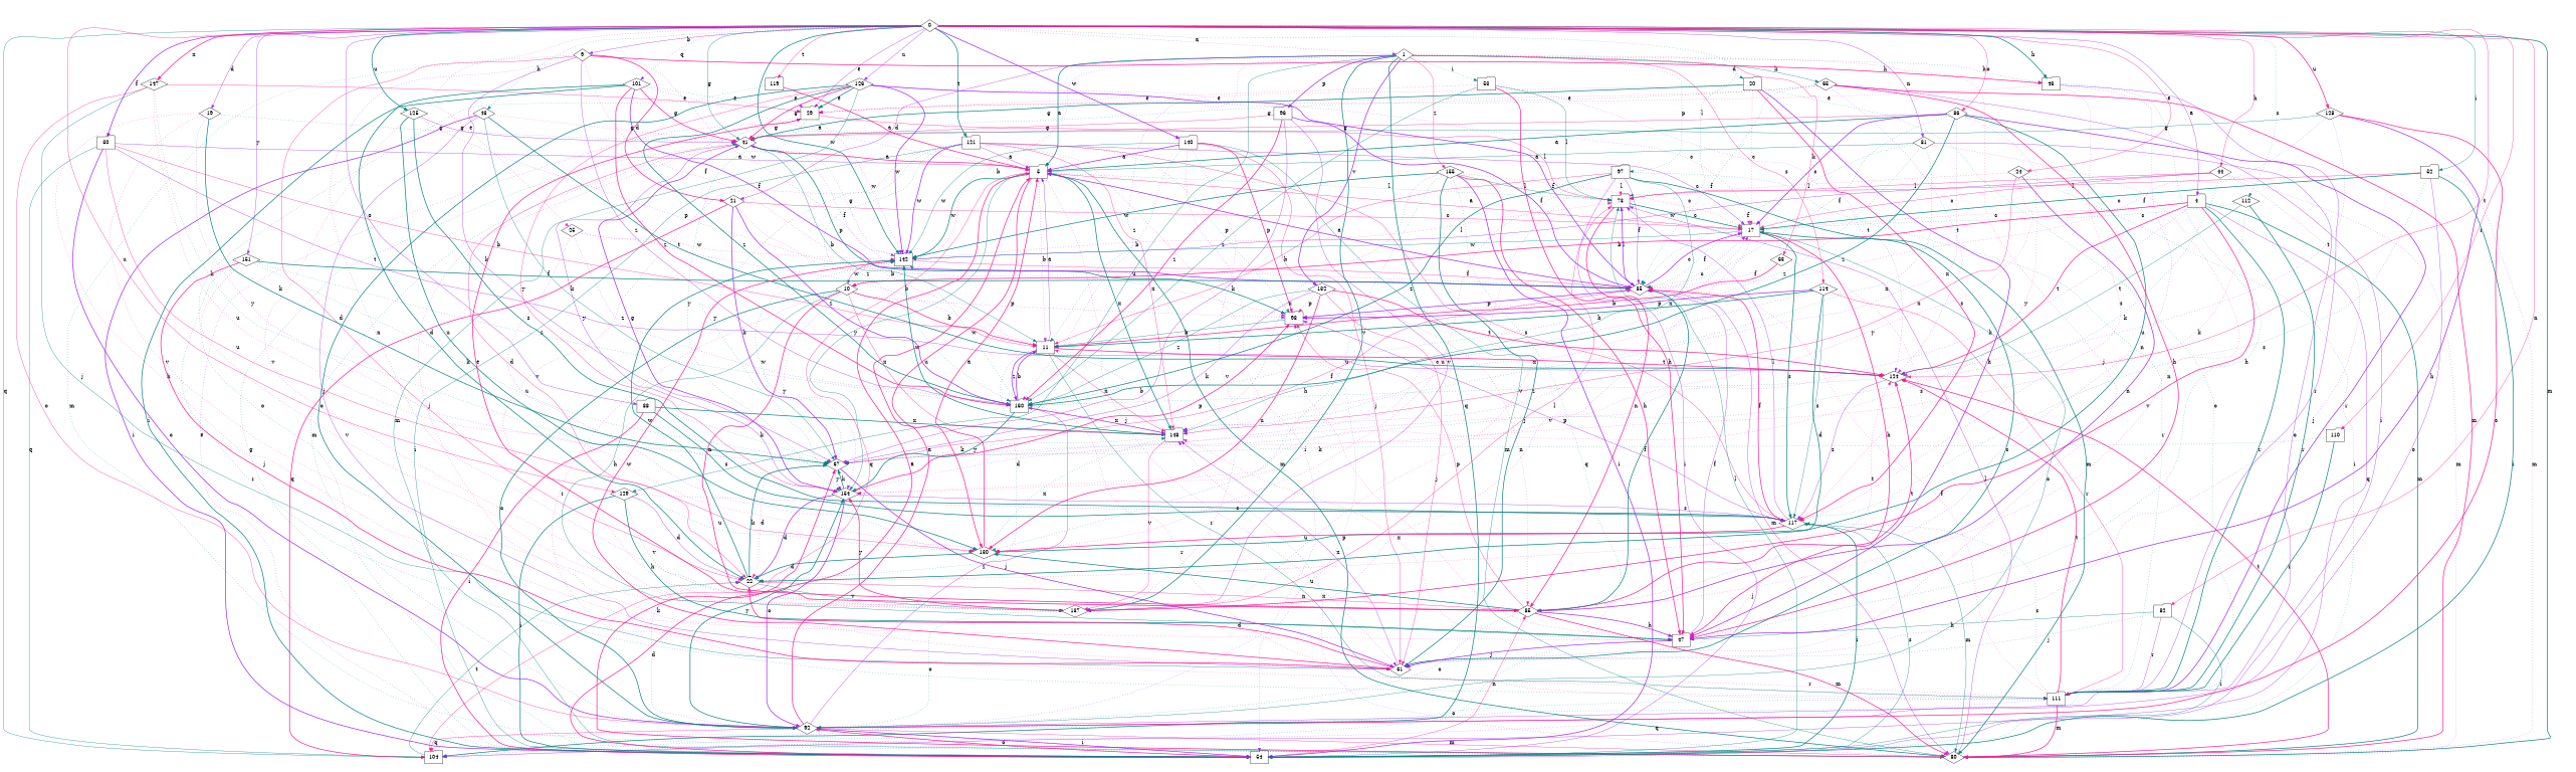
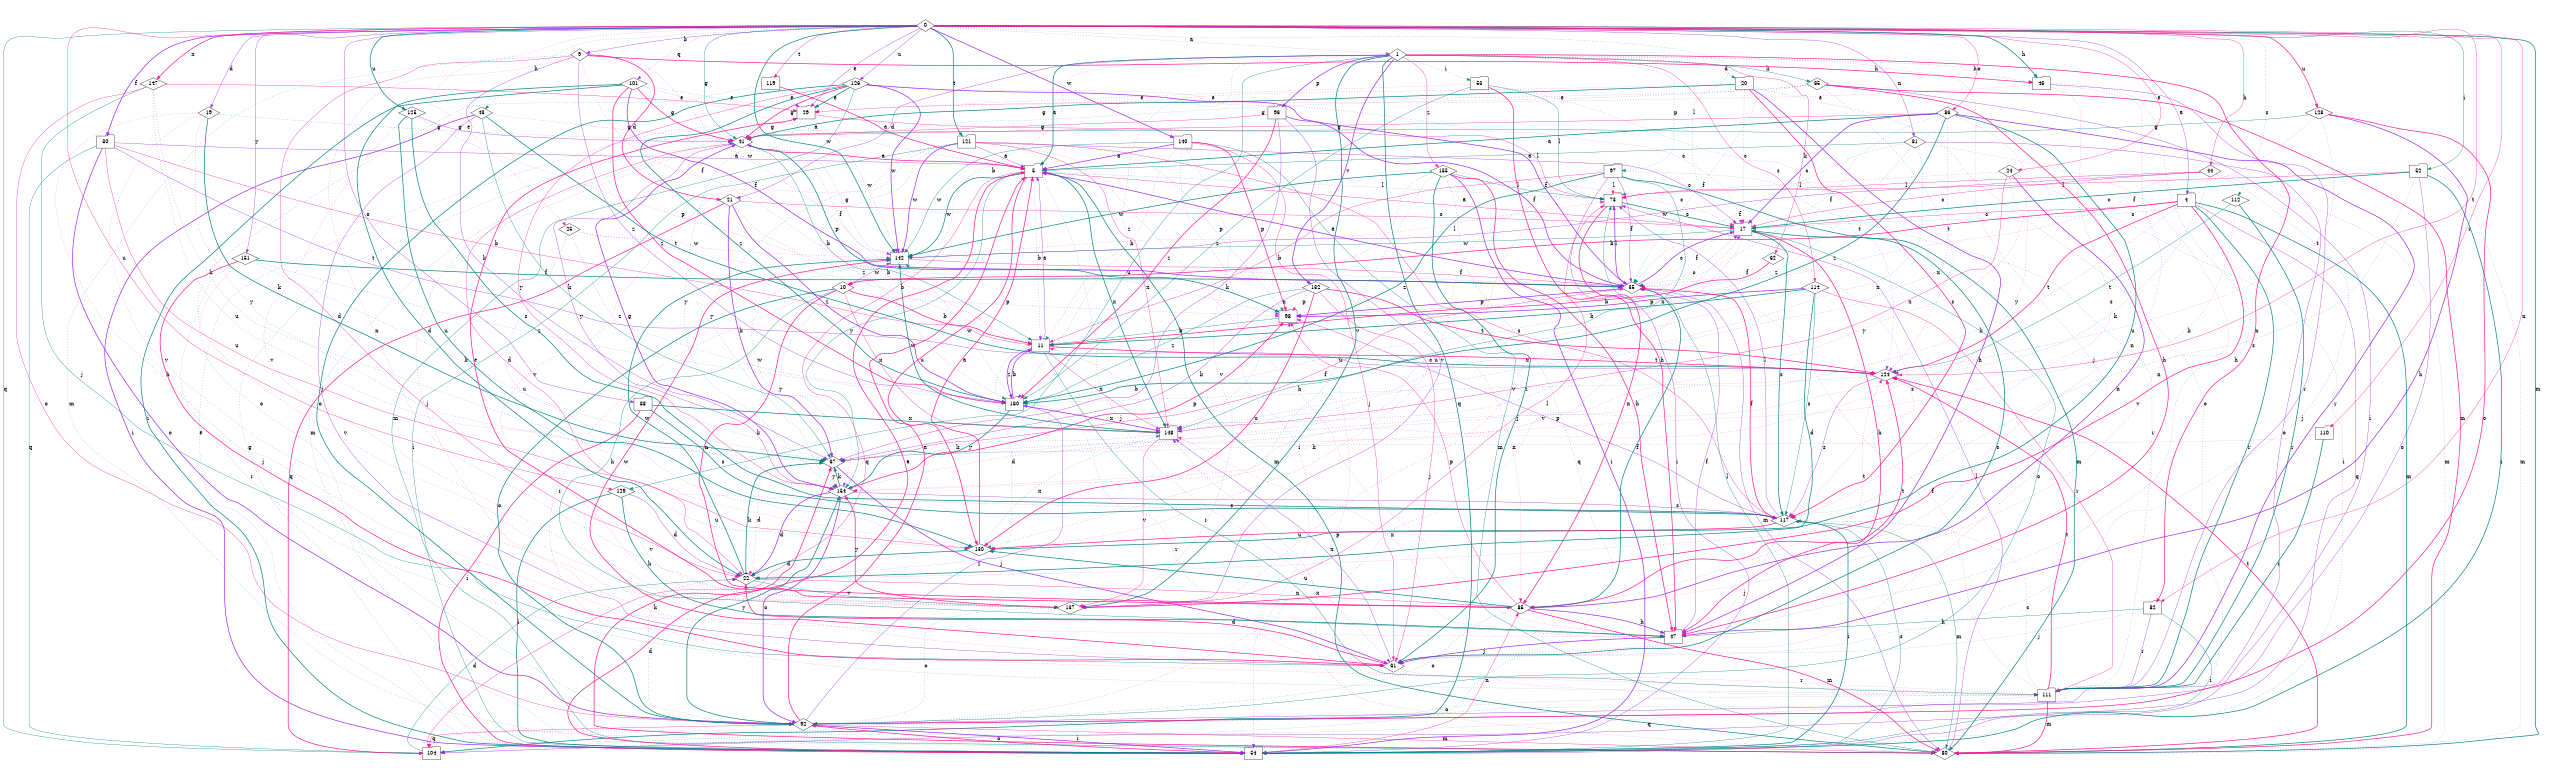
  strict digraph {
    node [shape=diamond]
    edge [color=teal style=dotted]
    0
    1
    4 [shape=folder]
    9
    19
    24
    25
    29 [shape=folder]
    30 [shape=folder]
    41
    43
    44
    46 [shape=folder]
    52 [shape=folder]
    73 [shape=folder]
    80
    81
    82 [shape=folder]
    86
    88 [shape=folder]
    101
    104 [shape=folder]
    110 [shape=folder]
    112
    119 [shape=folder]
    121 [shape=folder]
    124
    125
    126
    128
    129
    140 [shape=folder]
    142 [shape=folder]
    147
    151
    5 [shape=folder]
    10
    20 [shape=folder]
    21
    53 [shape=folder]
    61
-   62 [label=63]
+   62
    65
    96 [shape=folder]
    97 [shape=folder]
    114
    132
    137
    155
    160 [shape=folder]
    17 [shape=folder]
    67
    111 [shape=folder]
    22
    35
    85
    154
    47 [shape=folder]
    148 [shape=folder]
    54 [shape=folder]
    11 [shape=folder]
    130
    92
    98 [shape=folder]
    117
    0 -> 1 [color=purple label=a]
    0 -> 4 [color=purple label=a style=solid]
    0 -> 9 [color=purple label=b style=solid]
    0 -> 19 [color=purple label=d style=solid]
    0 -> 24 [color=deeppink label=e style=solid]
    0 -> 25 [color=deeppink label=e]
    0 -> 29 [color=purple label=e style=solid]
    0 -> 30 [color=purple label=f style=bold]
    0 -> 41 [label=g style=solid]
    0 -> 43 [label=h]
    0 -> 44 [color=deeppink label=h style=solid]
    0 -> 46 [label=h style=bold]
    0 -> 52 [label=i style=solid]
    0 -> 73 [label=l]
    0 -> 80 [label=m style=bold]
    0 -> 81 [color=purple label=n style=solid]
    0 -> 82 [color=deeppink label=n style=solid]
    0 -> 86 [color=deeppink label=o style=solid]
    0 -> 88 [color=purple label=o style=solid]
    0 -> 101 [color=purple label=q]
    0 -> 104 [label=q style=solid]
    0 -> 110 [color=deeppink label=r style=solid]
    0 -> 112 [label=s]
    0 -> 119 [color=deeppink label=t style=solid]
    0 -> 121 [label=t style=bold]
    0 -> 124 [color=deeppink label=t style=solid]
    0 -> 125 [label=u style=bold]
    0 -> 126 [color=purple label=u style=solid]
    0 -> 128 [color=deeppink label=u style=bold]
    0 -> 129 [color=deeppink label=u style=solid]
    0 -> 140 [color=purple label=w style=bold]
    0 -> 142 [label=w style=bold]
    0 -> 147 [color=deeppink label=x style=bold]
    0 -> 151 [color=purple label=y style=solid]
    1 -> 46 [label=h]
+   1 -> 82 [color=deeppink label=n style=bold]
    1 -> 104 [label=q style=bold]
    1 -> 129 [label=u style=solid]
    1 -> 5 [label=a style=bold]
    1 -> 10 [color=deeppink label=b]
    1 -> 20 [label=d]
    1 -> 21 [color=purple label=d style=solid]
    1 -> 53 [label=i]
    1 -> 61 [color=deeppink label=j]
    1 -> 62 [color=deeppink label=k style=solid]
    1 -> 65 [label=k style=solid]
    1 -> 96 [color=purple label=p style=bold]
    1 -> 97 [label=p]
    1 -> 114 [color=deeppink label=s style=solid]
    1 -> 132 [color=purple label=v style=bold]
    1 -> 137 [label=v style=bold]
    1 -> 155 [color=deeppink label=z style=solid]
    1 -> 160 [color=purple label=z]
    4 -> 80 [label=m style=bold]
    4 -> 104 [color=purple label=q style=solid]
    4 -> 124 [color=deeppink label=t style=bold]
    4 -> 10 [color=deeppink label=b style=bold]
    4 -> 137 [color=deeppink label=v style=bold]
-   4 -> 17 [color=deeppink label=c]
+   4 -> 17 [color=deeppink label=c style=solid]
    4 -> 67 [color=purple label=k]
    4 -> 111 [label=r style=bold]
    9 -> 46 [color=deeppink label=h style=bold]
    9 -> 80 [label=m]
    9 -> 142 [color=purple label=w]
    9 -> 21 [color=deeppink label=d style=bold]
    9 -> 160 [color=purple label=z style=solid]
    9 -> 67 [color=purple label=k style=solid]
    9 -> 22 [color=deeppink label=d style=solid]
    9 -> 35 [color=deeppink label=f]
    9 -> 85 [color=purple label=n]
    19 -> 41 [label=g]
    19 -> 137 [color=deeppink label=v]
    19 -> 67 [label=k style=bold]
    19 -> 154 [color=purple label=y]
    19 -> 47 [color=deeppink label=h]
    24 -> 73 [color=deeppink label=l]
    24 -> 85 [color=purple label=n style=bold]
    24 -> 154 [color=deeppink label=y]
    24 -> 148 [color=deeppink label=x style=solid]
    24 -> 54 [label=i]
    25 -> 142 [color=deeppink label=w]
    25 -> 160 [color=purple label=z]
    25 -> 11 [color=purple label=b]
    25 -> 130 [color=purple label=u]
    29 -> 41 [color=deeppink label=g]
    29 -> 73 [color=deeppink label=l style=solid]
    29 -> 80 [label=m]
    29 -> 142 [color=purple label=w]
    29 -> 154 [label=y]
    30 -> 104 [label=q style=solid]
    30 -> 124 [color=purple label=t style=solid]
    30 -> 5 [color=purple label=a style=solid]
    30 -> 11 [color=deeppink label=b style=solid]
    30 -> 130 [color=deeppink label=u style=solid]
    30 -> 92 [color=purple label=o style=bold]
    41 -> 5 [color=deeppink label=a style=bold]
    41 -> 61 [color=deeppink label=j]
    41 -> 22 [color=deeppink label=d style=solid]
    41 -> 35 [color=purple label=f]
    41 -> 154 [color=purple label=y style=solid]
    41 -> 11 [label=b style=solid]
    41 -> 98 [label=p style=bold]
    43 -> 41 [color=deeppink label=g]
    43 -> 124 [label=t style=bold]
    43 -> 61 [color=purple label=j style=solid]
    43 -> 67 [label=k style=solid]
    43 -> 54 [color=purple label=i style=bold]
    44 -> 73 [color=deeppink label=l style=solid]
    44 -> 80 [color=purple label=m]
    44 -> 142 [color=purple label=w style=solid]
    44 -> 61 [color=purple label=j]
    44 -> 17 [color=deeppink label=c style=solid]
    44 -> 67 [label=k]
    46 -> 29 [color=deeppink label=e]
    46 -> 111 [color=purple label=r style=solid]
    46 -> 85 [color=purple label=n]
    46 -> 47 [label=h]
    46 -> 117 [color=deeppink label=s]
    52 -> 73 [color=deeppink label=l style=solid]
    52 -> 80 [color=purple label=m]
    52 -> 17 [label=c style=bold]
    52 -> 54 [label=i style=bold]
    52 -> 92 [color=purple label=o style=solid]
    52 -> 117 [label=s]
    73 -> 17 [label=c style=bold]
    73 -> 85 [color=deeppink label=n style=bold]
    80 -> 73 [color=purple label=l style=solid]
    80 -> 124 [color=deeppink label=t style=bold]
    80 -> 67 [color=deeppink label=k style=bold]
    80 -> 148 [color=purple label=x]
    81 -> 5 [label=a style=solid]
    81 -> 160 [label=z]
    81 -> 35 [label=f]
    81 -> 85 [color=deeppink label=n]
    81 -> 148 [label=x]
    81 -> 92 [color=purple label=o style=solid]
    82 -> 61 [label=j]
    82 -> 111 [color=purple label=r style=solid]
    82 -> 47 [label=h style=solid]
    82 -> 54 [label=i style=solid]
    86 -> 41 [color=deeppink label=g style=solid]
    86 -> 5 [label=a style=bold]
    86 -> 160 [label=z style=bold]
    86 -> 17 [color=purple label=c style=bold]
    86 -> 111 [color=purple label=r style=bold]
    86 -> 35 [label=f]
    86 -> 154 [color=deeppink label=y]
    86 -> 148 [color=purple label=x]
    86 -> 130 [label=u style=bold]
    88 -> 67 [label=k]
    88 -> 148 [label=x style=bold]
    88 -> 54 [color=deeppink label=i style=bold]
    88 -> 117 [label=s style=bold]
    101 -> 29 [label=e]
    101 -> 41 [color=deeppink label=g style=bold]
    101 -> 5 [color=purple label=a]
    101 -> 160 [color=deeppink label=z style=bold]
    101 -> 22 [label=d style=bold]
    101 -> 35 [color=purple label=f style=bold]
    101 -> 54 [label=i style=bold]
-   104 -> 22 [label=t style=solid]
+   104 -> 22 [label=d style=solid]
    104 -> 98 [color=purple label=p]
    110 -> 67 [label=k]
    110 -> 111 [label=r style=bold]
    112 -> 124 [label=t style=solid]
    112 -> 17 [label=c]
    112 -> 67 [color=deeppink label=k]
    112 -> 111 [label=r style=bold]
    119 -> 29 [color=purple label=e]
    119 -> 5 [color=deeppink label=a style=bold]
    119 -> 92 [label=o]
    121 -> 142 [color=purple label=w style=bold]
    121 -> 5 [color=purple label=a style=solid]
    121 -> 137 [color=deeppink label=v]
    121 -> 160 [label=z]
    121 -> 17 [color=purple label=c style=solid]
    121 -> 154 [label=y]
    121 -> 47 [color=deeppink label=h]
    121 -> 148 [color=deeppink label=x style=solid]
    121 -> 54 [label=i style=solid]
    121 -> 98 [label=p]
    121 -> 117 [color=deeppink label=s style=solid]
    124 -> 160 [label=z]
    124 -> 117 [color=purple label=s style=solid]
    125 -> 41 [color=purple label=g style=solid]
    125 -> 137 [color=deeppink label=v]
    125 -> 130 [label=u style=bold]
    125 -> 98 [color=purple label=p]
    125 -> 117 [label=s style=bold]
    126 -> 29 [label=e style=bold]
    126 -> 41 [color=deeppink label=g style=bold]
    126 -> 80 [label=m style=solid]
    126 -> 142 [color=purple label=w style=bold]
    126 -> 160 [label=z style=bold]
    126 -> 17 [color=purple label=c]
    126 -> 35 [color=purple label=f style=bold]
    126 -> 154 [color=deeppink label=y style=solid]
    126 -> 92 [label=o style=bold]
    128 -> 41 [label=g style=solid]
    128 -> 124 [color=purple label=t]
    128 -> 35 [color=purple label=f]
    128 -> 47 [color=purple label=h style=bold]
    128 -> 92 [color=deeppink label=o style=bold]
    129 -> 137 [label=v]
    129 -> 22 [color=purple label=d style=solid]
    129 -> 47 [label=h style=bold]
    129 -> 54 [label=i style=bold]
    129 -> 130 [label=u]
    129 -> 117 [color=purple label=s]
    140 -> 80 [label=m style=solid]
    140 -> 142 [label=w style=solid]
    140 -> 5 [color=purple label=a style=bold]
    140 -> 61 [color=deeppink label=j style=solid]
    140 -> 137 [color=purple label=v]
    140 -> 54 [color=purple label=i]
    140 -> 11 [label=b]
    140 -> 98 [color=deeppink label=p style=bold]
    142 -> 41 [color=purple label=g]
    142 -> 73 [color=deeppink label=l]
    142 -> 35 [color=deeppink label=f style=solid]
    147 -> 29 [color=deeppink label=e style=solid]
    147 -> 61 [label=j style=solid]
    147 -> 67 [label=k]
    147 -> 130 [color=deeppink label=u]
    147 -> 92 [color=deeppink label=o style=solid]
    151 -> 61 [color=deeppink label=j style=bold]
    151 -> 137 [color=deeppink label=v]
    151 -> 160 [label=z]
    151 -> 67 [label=k]
    151 -> 111 [label=r]
    151 -> 35 [label=f style=bold]
    5 -> 73 [label=l]
    5 -> 80 [label=m style=bold]
    5 -> 104 [color=deeppink label=q style=solid]
    5 -> 142 [label=w style=bold]
    5 -> 61 [color=purple label=j]
    5 -> 154 [label=y style=solid]
    5 -> 148 [label=x style=bold]
    5 -> 11 [color=purple label=b]
    5 -> 130 [color=deeppink label=u style=bold]
-   142 -> 10 [color=purple label=w style=solid]
+   10 -> 142 [color=purple label=w style=solid]
    10 -> 111 [color=deeppink label=r]
    10 -> 85 [color=deeppink label=n style=bold]
    10 -> 154 [color=purple label=y]
    10 -> 47 [label=h style=solid]
    10 -> 148 [color=deeppink label=x style=solid]
    10 -> 11 [color=deeppink label=b style=bold]
    10 -> 92 [label=o style=bold]
    10 -> 98 [color=purple label=p]
    20 -> 29 [color=deeppink label=e]
    20 -> 41 [label=g style=bold]
    20 -> 17 [color=deeppink label=c]
    20 -> 47 [color=purple label=h style=bold]
    20 -> 92 [label=o]
    20 -> 117 [color=deeppink label=s style=bold]
    21 -> 104 [color=deeppink label=q style=bold]
    21 -> 160 [color=purple label=z style=bold]
    21 -> 17 [color=deeppink label=c style=solid]
    21 -> 67 [color=purple label=k style=bold]
    21 -> 11 [color=deeppink label=b]
    53 -> 29 [color=deeppink label=e]
    53 -> 73 [label=l style=solid]
    53 -> 124 [color=purple label=t]
    53 -> 160 [label=z style=solid]
    53 -> 47 [color=deeppink label=h style=bold]
    61 -> 142 [color=deeppink label=w style=bold]
    61 -> 17 [label=c style=bold]
    61 -> 111 [color=deeppink label=r]
    61 -> 22 [color=deeppink label=d style=bold]
    61 -> 148 [color=purple label=x style=solid]
    62 -> 35 [color=deeppink label=f]
    62 -> 11 [color=deeppink label=b style=bold]
    62 -> 117 [color=deeppink label=s]
    65 -> 29 [color=deeppink label=e]
    65 -> 41 [label=g]
    65 -> 80 [color=deeppink label=m style=bold]
    65 -> 124 [color=purple label=t]
    65 -> 35 [label=f]
    65 -> 47 [color=deeppink label=h style=bold]
    65 -> 54 [color=purple label=i style=solid]
    96 -> 41 [color=deeppink label=g style=solid]
    96 -> 137 [color=purple label=v style=solid]
    96 -> 160 [color=deeppink label=z style=bold]
    96 -> 67 [color=purple label=k style=solid]
    96 -> 35 [color=purple label=f style=bold]
    97 -> 73 [color=deeppink label=l]
    97 -> 80 [label=m style=bold]
    97 -> 137 [color=deeppink label=v]
    97 -> 160 [label=z style=bold]
    97 -> 111 [label=r]
    97 -> 35 [color=purple label=f style=solid]
    97 -> 148 [label=x style=solid]
    97 -> 54 [color=purple label=i style=solid]
    97 -> 11 [color=deeppink label=b style=solid]
    97 -> 130 [color=deeppink label=u]
    114 -> 111 [color=deeppink label=r style=solid]
    114 -> 22 [label=d style=bold]
    114 -> 148 [color=purple label=x]
    114 -> 11 [label=b style=bold]
    114 -> 98 [color=purple label=p style=bold]
    114 -> 117 [label=s style=solid]
    132 -> 124 [color=deeppink label=t style=bold]
    132 -> 61 [color=deeppink label=j style=solid]
    132 -> 160 [label=z style=solid]
    132 -> 67 [color=purple label=k style=solid]
    132 -> 85 [color=deeppink label=n]
    132 -> 130 [color=deeppink label=u style=bold]
    132 -> 98 [color=deeppink label=p]
    137 -> 73 [color=deeppink label=l style=solid]
    137 -> 154 [color=deeppink label=y style=bold]
    137 -> 92 [label=o]
    155 -> 73 [label=l style=solid]
    155 -> 104 [label=q]
    155 -> 142 [label=w style=bold]
    155 -> 61 [label=j style=bold]
    155 -> 17 [color=deeppink label=c]
    155 -> 47 [color=deeppink label=h style=bold]
    155 -> 148 [color=purple label=x]
    155 -> 54 [color=purple label=i style=bold]
    155 -> 130 [label=u]
    160 -> 142 [label=w]
    160 -> 111 [color=deeppink label=r]
    160 -> 154 [label=y style=bold]
    160 -> 148 [color=purple label=x style=bold]
    160 -> 11 [color=purple label=b style=bold]
    17 -> 142 [label=w style=solid]
    17 -> 5 [color=deeppink label=a style=solid]
    17 -> 137 [color=purple label=v]
    17 -> 35 [label=f]
    17 -> 47 [color=deeppink label=h style=bold]
    17 -> 92 [label=o style=solid]
    17 -> 117 [label=s style=bold]
    67 -> 142 [label=w]
    67 -> 61 [color=purple label=j style=bold]
    67 -> 22 [color=deeppink label=d]
    67 -> 35 [color=deeppink label=f style=solid]
    67 -> 154 [color=purple label=y]
    111 -> 80 [color=deeppink label=m style=bold]
    111 -> 104 [color=purple label=q]
    111 -> 124 [color=deeppink label=t style=bold]
    111 -> 35 [color=deeppink label=f]
    111 -> 92 [label=o]
    111 -> 117 [label=s]
    22 -> 124 [color=deeppink label=t]
    22 -> 142 [label=w style=bold]
    22 -> 137 [label=v style=solid]
    22 -> 67 [label=k style=bold]
    22 -> 85 [color=deeppink label=n style=solid]
    35 -> 73 [color=purple label=l style=bold]
    35 -> 80 [color=purple label=m style=solid]
    35 -> 5 [color=purple label=a style=bold]
    35 -> 17 [color=purple label=c style=bold]
    35 -> 98 [color=purple label=p style=bold]
    85 -> 29 [color=deeppink label=e style=bold]
    85 -> 80 [color=deeppink label=m style=bold]
    85 -> 124 [color=deeppink label=t style=bold]
    85 -> 35 [label=f style=bold]
    85 -> 47 [color=purple label=h style=bold]
    85 -> 130 [label=u style=bold]
    85 -> 92 [label=o]
    85 -> 98 [color=deeppink label=p style=solid]
    154 -> 41 [color=purple label=g style=bold]
    154 -> 17 [color=purple label=c]
    154 -> 67 [label=k style=bold]
    154 -> 22 [color=purple label=d style=bold]
    154 -> 92 [color=purple label=o style=bold]
    154 -> 98 [color=deeppink label=p style=bold]
    154 -> 117 [color=purple label=s style=solid]
    47 -> 61 [color=purple label=j style=bold]
    47 -> 35 [color=purple label=f style=solid]
    47 -> 148 [color=deeppink label=x]
    148 -> 142 [label=w style=bold]
    148 -> 137 [color=deeppink label=v style=solid]
    148 -> 67 [label=k]
    148 -> 11 [color=deeppink label=b]
    54 -> 29 [color=purple label=e]
    54 -> 41 [label=g]
    54 -> 73 [label=l style=solid]
    54 -> 5 [color=deeppink label=a style=bold]
    54 -> 85 [color=deeppink label=n style=solid]
    54 -> 92 [color=deeppink label=o style=bold]
    54 -> 117 [label=s style=solid]
    11 -> 124 [color=deeppink label=t style=bold]
    11 -> 5 [color=purple label=a style=solid]
    11 -> 160 [color=purple label=z style=bold]
    11 -> 111 [label=r style=solid]
    11 -> 22 [label=d]
    11 -> 148 [color=deeppink label=x style=solid]
    130 -> 5 [color=deeppink label=a style=bold]
    130 -> 22 [label=d style=bold]
    130 -> 148 [label=x]
    92 -> 80 [color=deeppink label=m style=solid]
    92 -> 104 [color=deeppink label=q style=solid]
    92 -> 5 [color=deeppink label=a style=bold]
    92 -> 160 [color=purple label=z style=solid]
    92 -> 22 [color=purple label=d]
    92 -> 154 [label=y style=bold]
    92 -> 54 [color=purple label=i style=bold]
    98 -> 17 [color=purple label=c]
    98 -> 11 [label=b style=solid]
    117 -> 73 [color=purple label=l style=solid]
    117 -> 80 [label=m style=solid]
    117 -> 61 [color=purple label=j]
    117 -> 35 [color=deeppink label=f style=bold]
    117 -> 54 [label=i style=bold]
    117 -> 130 [color=deeppink label=u style=bold]
    117 -> 98 [color=purple label=p style=solid]
  }
